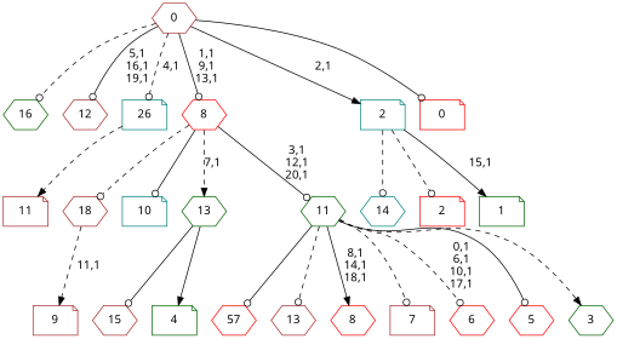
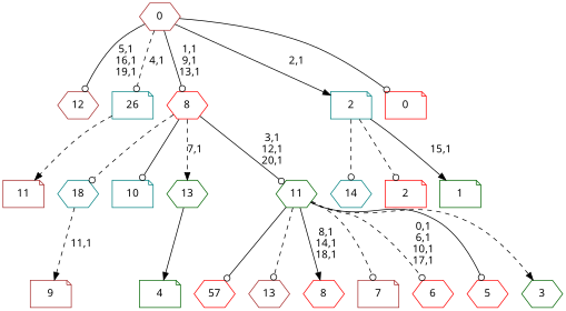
  digraph {
    fontname="Noto Sans"
    node [color=brown fontname="Noto Sans" shape=hexagon]
    edge [arrowhead=odot fontname="Noto Sans" style=dashed]
-   n1 [label=18]
+   n1 [color=teal label=18]
    n2 [label=9 shape=note]
    n3 [color=red label=57]
-   n4 [color=darkgreen label=16]
-   n5 [label=15]
    n6 [color=teal label=14]
    n7 [label=13]
    n8 [label=12]
    n9 [label=11 shape=note]
    n10 [color=teal label=10 shape=note]
    26 [color=teal shape=note]
    n12 [color=red label=8]
    n13 [label=7 shape=note]
    n14 [color=red label=6]
    n15 [color=red label=5]
    n16 [color=darkgreen label=4 shape=note]
    13 [color=darkgreen]
    n18 [color=darkgreen label=3]
    11 [color=darkgreen]
    8 [color=red]
    n21 [color=red label=2 shape=note]
    n22 [color=darkgreen label=1 shape=note]
    2 [color=teal shape=note]
    n24 [color=red label=0 shape=note]
    0
    n1 -> n2 [arrowhead=normal label="11,1"]
    26 -> n9 [arrowhead=normal]
-   13 -> n5 [style=solid]
    13 -> n16 [arrowhead=normal style=solid]
    11 -> n3 [style=solid]
    11 -> n7
    11 -> n12 [arrowhead=normal label="8,1\n14,1\n18,1" style=solid]
    11 -> n13
    11 -> n14 [label="0,1\n6,1\n10,1\n17,1"]
    11 -> n15 [style=solid]
    11 -> n18 [arrowhead=normal]
    8 -> n1
    8 -> n10 [style=solid]
    8 -> 13 [arrowhead=normal label="7,1"]
    8 -> 11 [label="3,1\n12,1\n20,1" style=solid]
    2 -> n6
    2 -> n21
    2 -> n22 [arrowhead=normal label="15,1" style=solid]
-   0 -> n4
    0 -> n8 [label="5,1\n16,1\n19,1" style=solid]
    0 -> 26 [label="4,1"]
    0 -> 8 [label="1,1\n9,1\n13,1" style=solid]
    0 -> 2 [arrowhead=normal label="2,1" style=solid]
    0 -> n24 [style=solid]
  }
